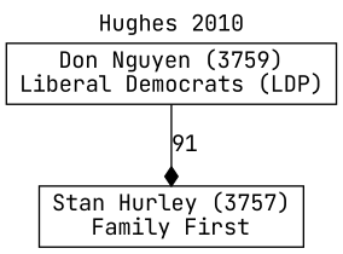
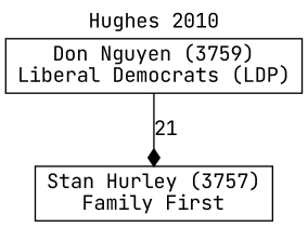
  digraph {
    label="Hughes 2010"
    labelloc=t
    mclimit=10
    fontname="JetBrains Mono"
    node [shape=box fontname="JetBrains Mono"]
    n1 [label="Stan Hurley (3757)\nFamily First"]
    n2 [label="Don Nguyen (3759)\nLiberal Democrats (LDP)"]
-   n2 -> n1 [label=91 style=solid arrowhead=diamond fontname="JetBrains Mono"]
+   n2 -> n1 [label=21 style=solid arrowhead=diamond fontname="JetBrains Mono"]
  }
